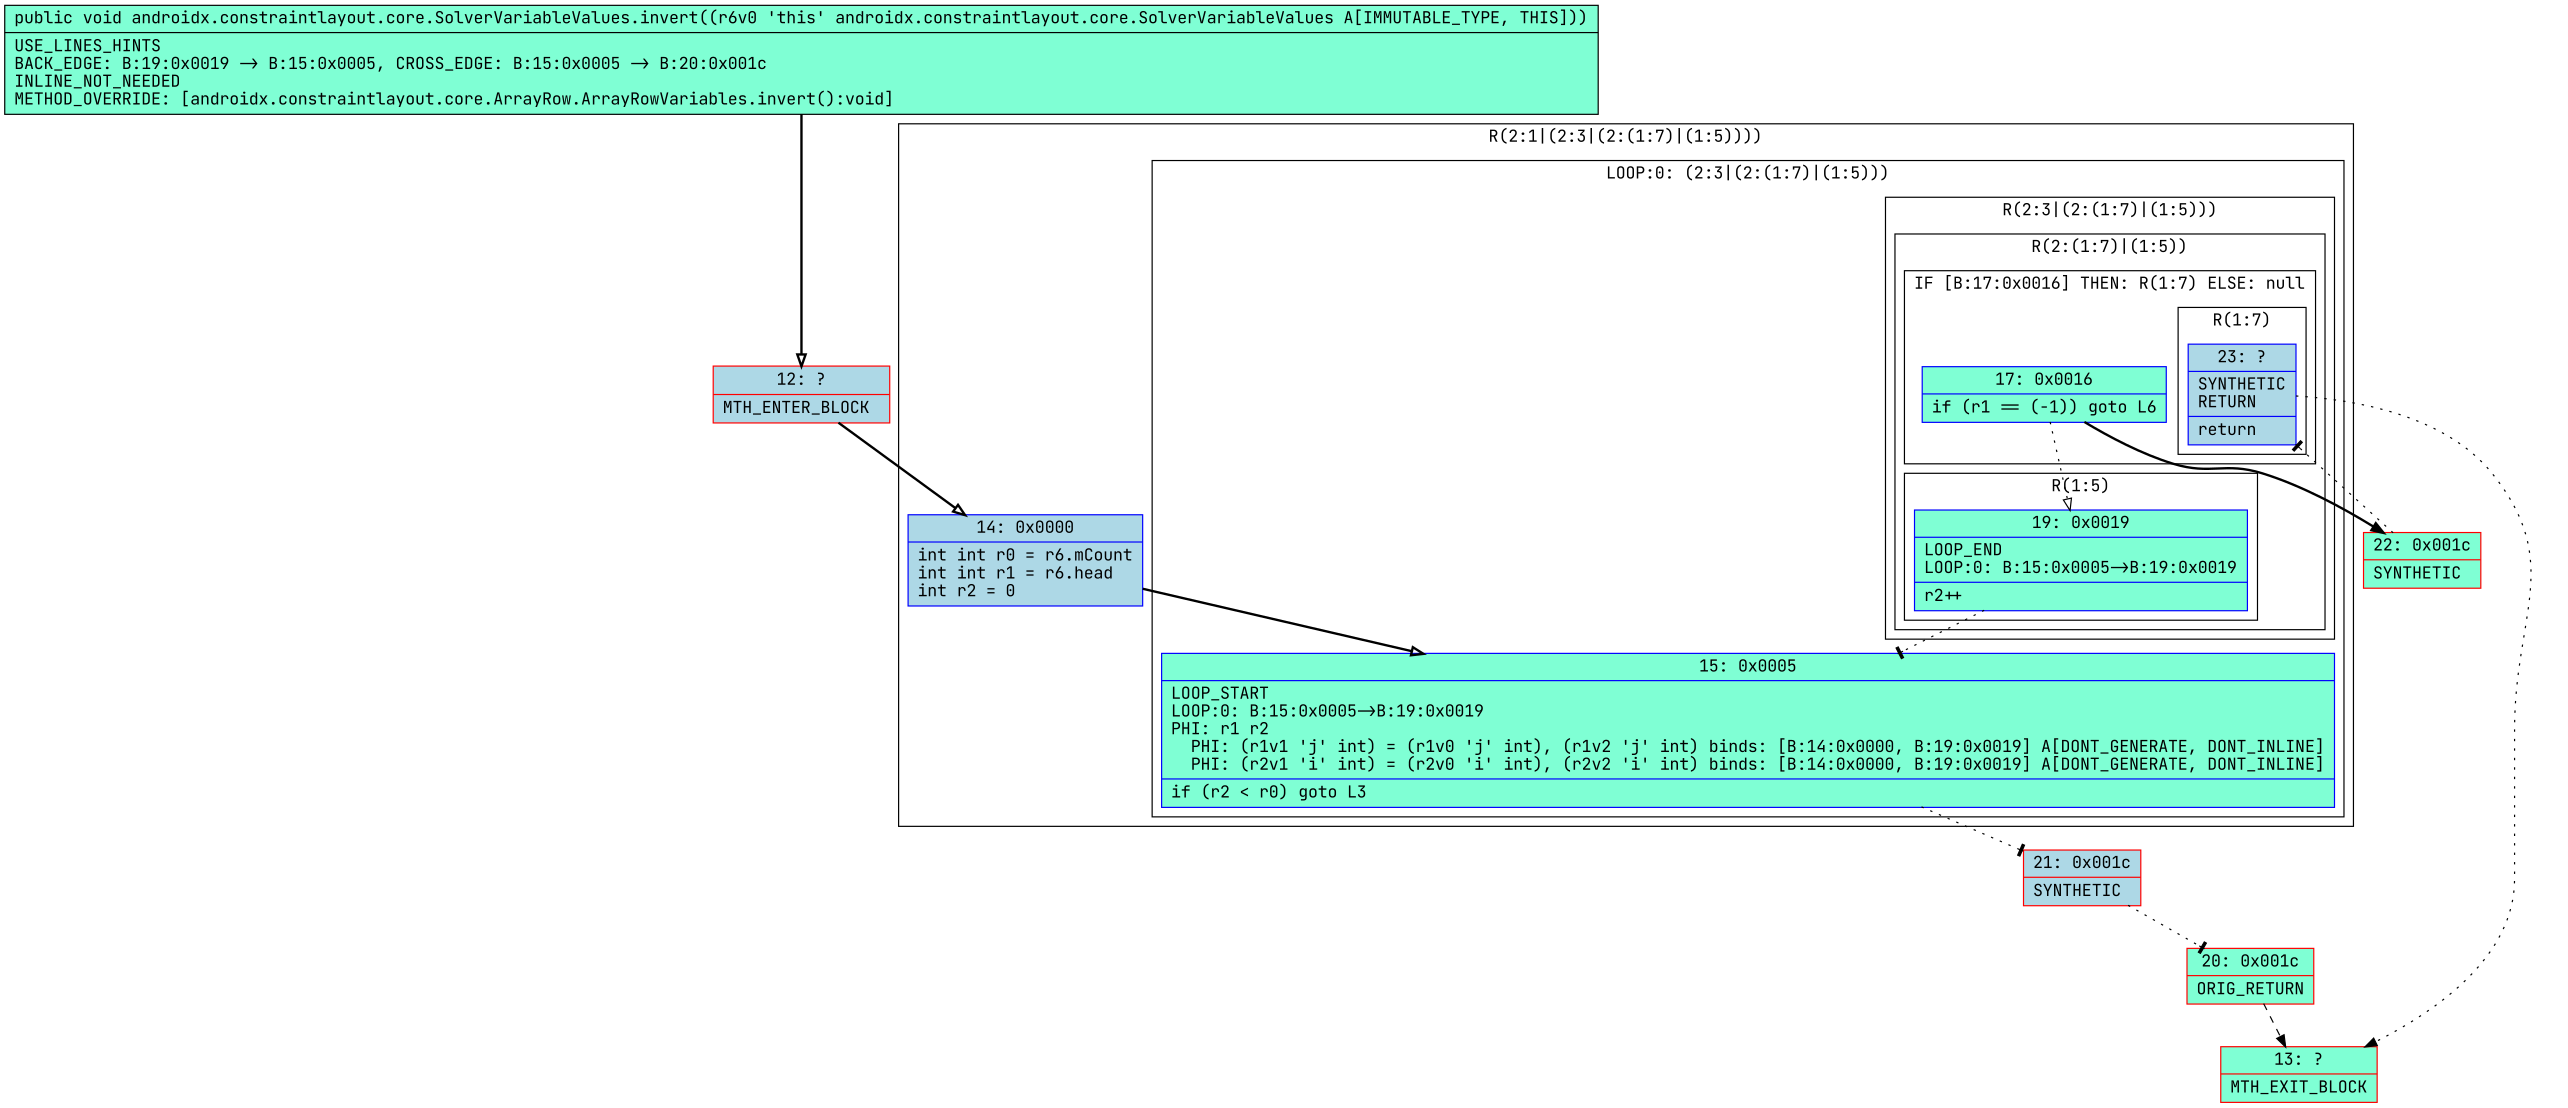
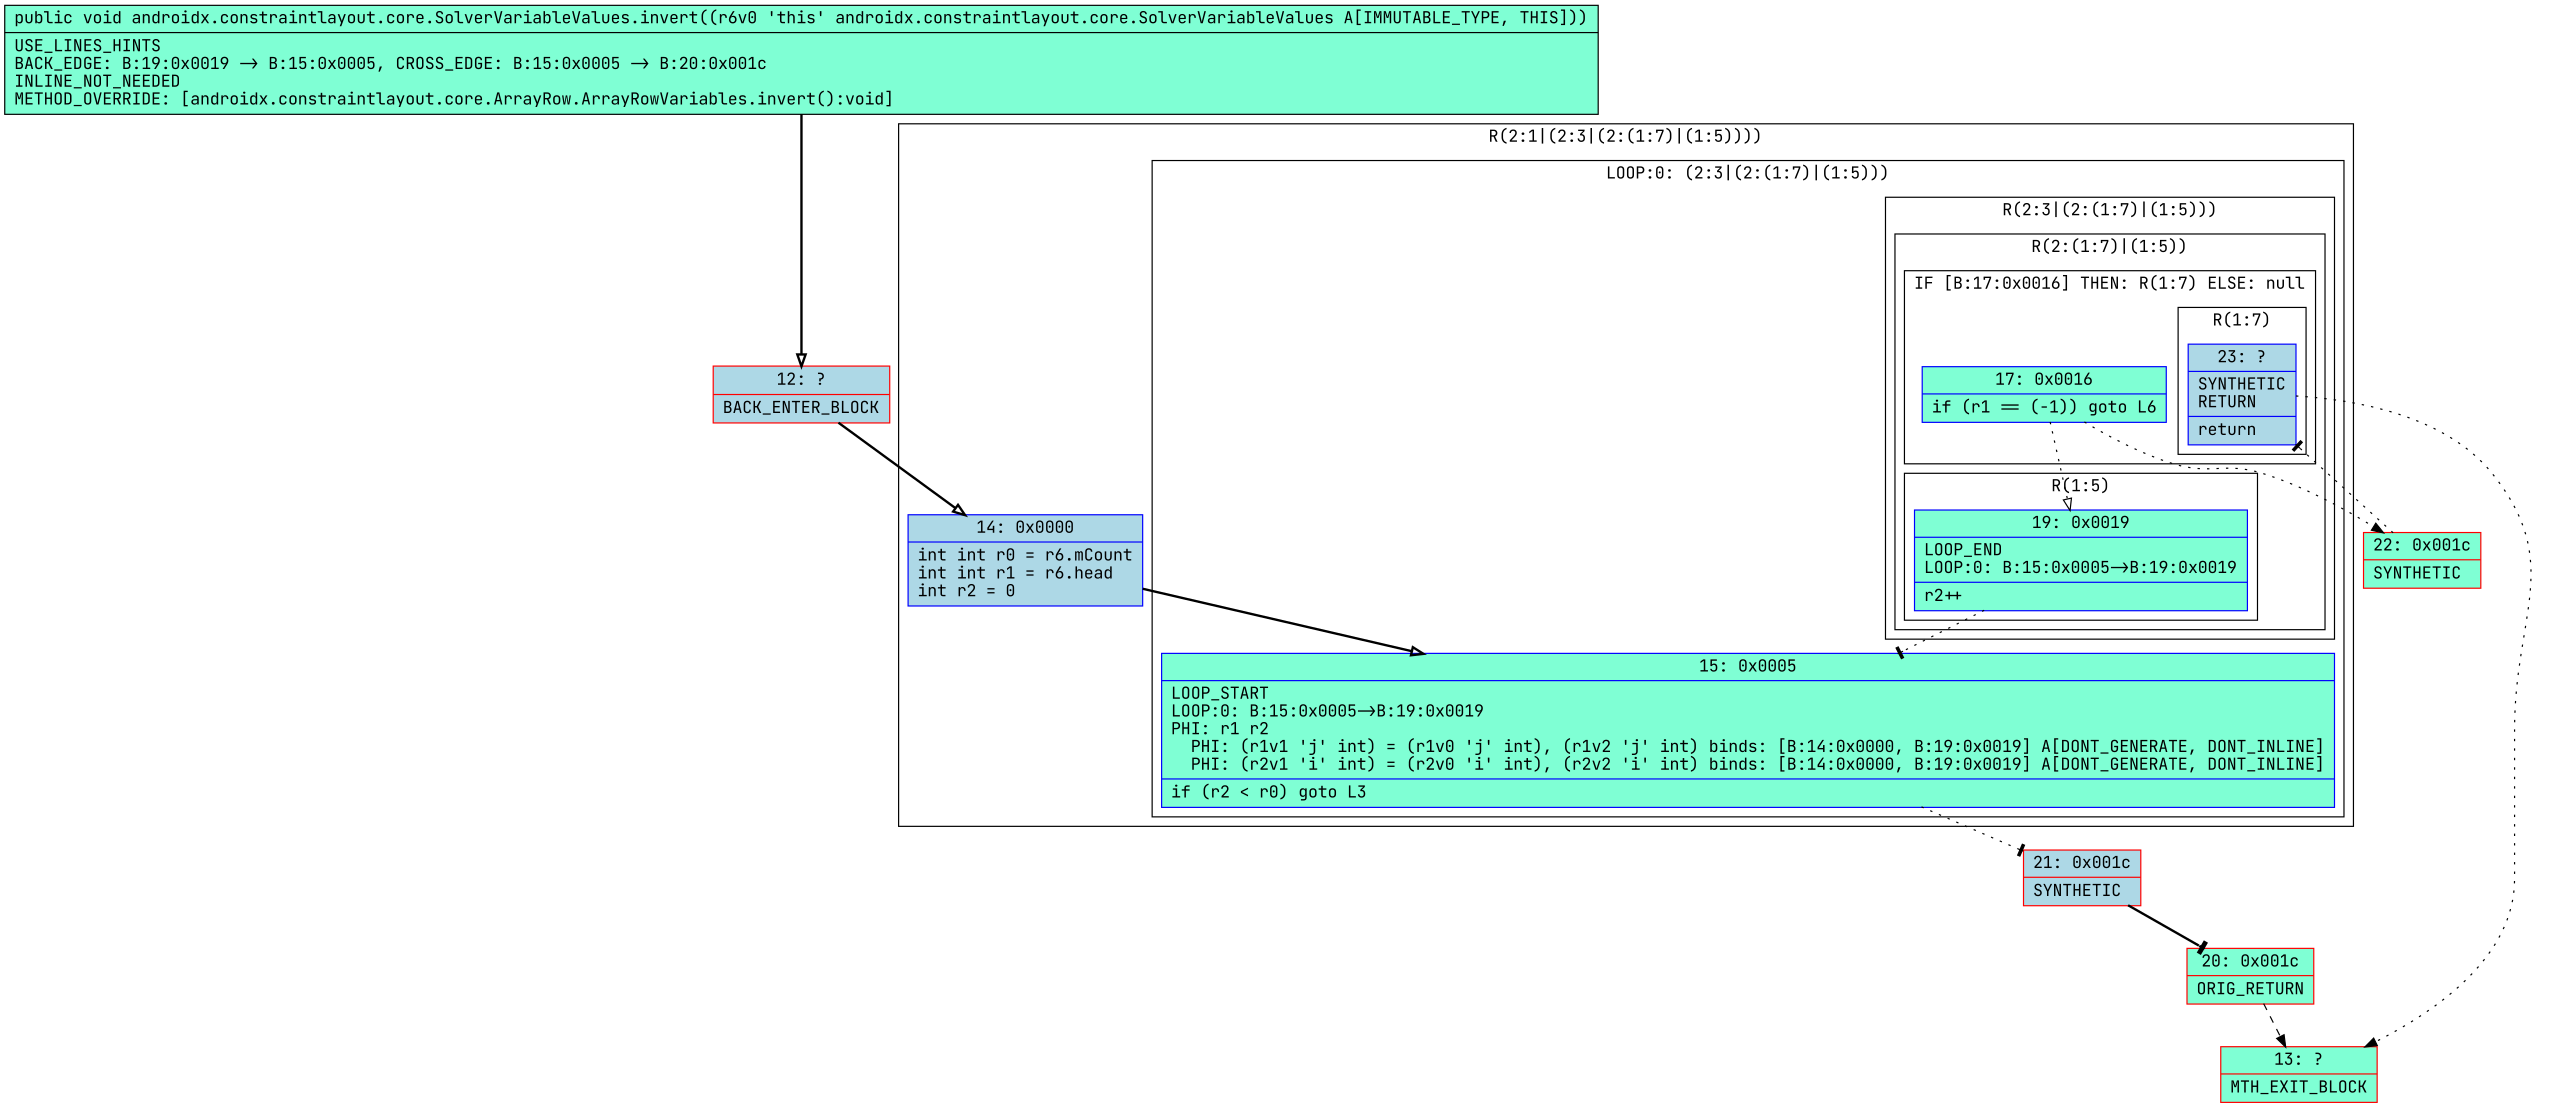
  digraph {
    fontname="JetBrains Mono"
    node [color=blue fillcolor=aquamarine fontname="JetBrains Mono" shape=record style=filled]
    edge [arrowhead=onormal fontname="JetBrains Mono" style=dotted]
    n1 [fillcolor=lightblue label="{23\:\ ?|SYNTHETIC\lRETURN\l|return\l}"]
    n2 [label="{17\:\ 0x0016|if (r1 == (\-1)) goto L6\l}"]
    n3 [label="{19\:\ 0x0019|LOOP_END\lLOOP:0: B:15:0x0005\-\>B:19:0x0019\l|r2++\l}"]
    n4 [label="{15\:\ 0x0005|LOOP_START\lLOOP:0: B:15:0x0005\-\>B:19:0x0019\lPHI: r1 r2 \l  PHI: (r1v1 'j' int) = (r1v0 'j' int), (r1v2 'j' int) binds: [B:14:0x0000, B:19:0x0019] A[DONT_GENERATE, DONT_INLINE]\l  PHI: (r2v1 'i' int) = (r2v0 'i' int), (r2v2 'i' int) binds: [B:14:0x0000, B:19:0x0019] A[DONT_GENERATE, DONT_INLINE]\l|if (r2 \< r0) goto L3\l}"]
    n5 [fillcolor=lightblue label="{14\:\ 0x0000|int int r0 = r6.mCount\lint int r1 = r6.head\lint r2 = 0\l}"]
    n6 [color=red label="{13\:\ ?|MTH_EXIT_BLOCK\l}"]
    n7 [color=red label="{22\:\ 0x001c|SYNTHETIC\l}"]
    n8 [color=red fillcolor=lightblue label="{21\:\ 0x001c|SYNTHETIC\l}"]
    n9 [color=red label="{20\:\ 0x001c|ORIG_RETURN\l}"]
-   n10 [color=red fillcolor=lightblue label="{12\:\ ?|MTH_ENTER_BLOCK\l}"]
+   n10 [color=red fillcolor=lightblue label="{12\:\ ?|BACK_ENTER_BLOCK\l}"]
    n11 [label="{public void androidx.constraintlayout.core.SolverVariableValues.invert((r6v0 'this' androidx.constraintlayout.core.SolverVariableValues A[IMMUTABLE_TYPE, THIS]))  | USE_LINES_HINTS\lBACK_EDGE: B:19:0x0019 \-\> B:15:0x0005, CROSS_EDGE: B:15:0x0005 \-\> B:20:0x001c\lINLINE_NOT_NEEDED\lMETHOD_OVERRIDE: [androidx.constraintlayout.core.ArrayRow.ArrayRowVariables.invert():void]\l}" color=""]
    subgraph cluster_1 {
      label="R(2:1|(2:3|(2:(1:7)|(1:5))))"
      n5
      subgraph cluster_2 {
        label="LOOP:0: (2:3|(2:(1:7)|(1:5)))"
        n4
        subgraph cluster_3 {
          label="R(2:3|(2:(1:7)|(1:5)))"
          subgraph cluster_4 {
            label="R(2:(1:7)|(1:5))"
            subgraph cluster_5 {
              label="IF [B:17:0x0016] THEN: R(1:7) ELSE: null"
              n2
              subgraph cluster_6 {
                label="R(1:7)"
                n1
              }
            }
            subgraph cluster_7 {
              label="R(1:5)"
              n3
            }
          }
        }
      }
    }
    n1 -> n6 [arrowhead=normal]
    n2 -> n3
-   n2 -> n7 [arrowhead=normal style=bold]
+   n2 -> n7 [arrowhead=normal]
    n3 -> n4 [arrowhead=tee]
    n4 -> n8 [arrowhead=tee]
    n5 -> n4 [style=bold]
    n7 -> n1 [arrowhead=tee]
-   n8 -> n9 [arrowhead=tee]
+   n8 -> n9 [arrowhead=tee style=bold]
    n9 -> n6 [arrowhead=normal style=dashed]
    n10 -> n5 [style=bold]
    n11 -> n10 [style=bold]
  }
